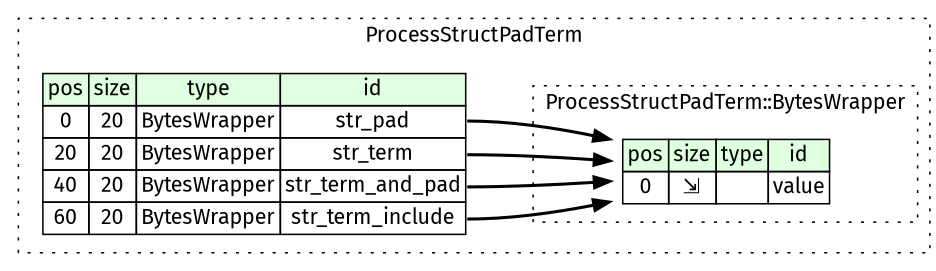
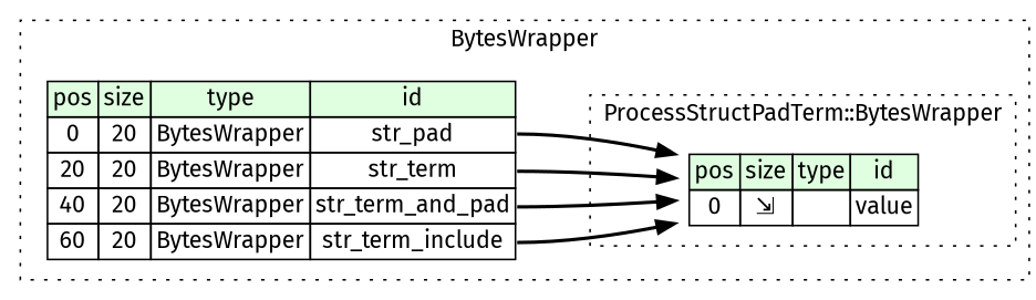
  digraph {
    rankdir=LR
    fontname="Fira Sans"
    node [shape=plaintext fontname="Fira Sans"]
    edge [style=bold fontname="Fira Sans"]
    n1 [label=<<TABLE BORDER="0" CELLBORDER="1" CELLSPACING="0"> 				<TR><TD BGCOLOR="#E0FFE0">pos</TD><TD BGCOLOR="#E0FFE0">size</TD><TD BGCOLOR="#E0FFE0">type</TD><TD BGCOLOR="#E0FFE0">id</TD></TR> 				<TR><TD PORT="value_pos">0</TD><TD PORT="value_size">⇲</TD><TD></TD><TD PORT="value_type">value</TD></TR> 			</TABLE>>]
    n2 [label=<<TABLE BORDER="0" CELLBORDER="1" CELLSPACING="0"> 			<TR><TD BGCOLOR="#E0FFE0">pos</TD><TD BGCOLOR="#E0FFE0">size</TD><TD BGCOLOR="#E0FFE0">type</TD><TD BGCOLOR="#E0FFE0">id</TD></TR> 			<TR><TD PORT="str_pad_pos">0</TD><TD PORT="str_pad_size">20</TD><TD>BytesWrapper</TD><TD PORT="str_pad_type">str_pad</TD></TR> 			<TR><TD PORT="str_term_pos">20</TD><TD PORT="str_term_size">20</TD><TD>BytesWrapper</TD><TD PORT="str_term_type">str_term</TD></TR> 			<TR><TD PORT="str_term_and_pad_pos">40</TD><TD PORT="str_term_and_pad_size">20</TD><TD>BytesWrapper</TD><TD PORT="str_term_and_pad_type">str_term_and_pad</TD></TR> 			<TR><TD PORT="str_term_include_pos">60</TD><TD PORT="str_term_include_size">20</TD><TD>BytesWrapper</TD><TD PORT="str_term_include_type">str_term_include</TD></TR> 		</TABLE>>]
    subgraph cluster_1 {
-     label=ProcessStructPadTerm
+     label=BytesWrapper
      style=dotted
      n2
      subgraph cluster_2 {
        label="ProcessStructPadTerm::BytesWrapper"
        style=dotted
        n1
      }
    }
    n2 -> n1 [tailport=str_pad_type]
    n2 -> n1 [tailport=str_term_type]
    n2 -> n1 [tailport=str_term_and_pad_type]
    n2 -> n1 [tailport=str_term_include_type]
  }
